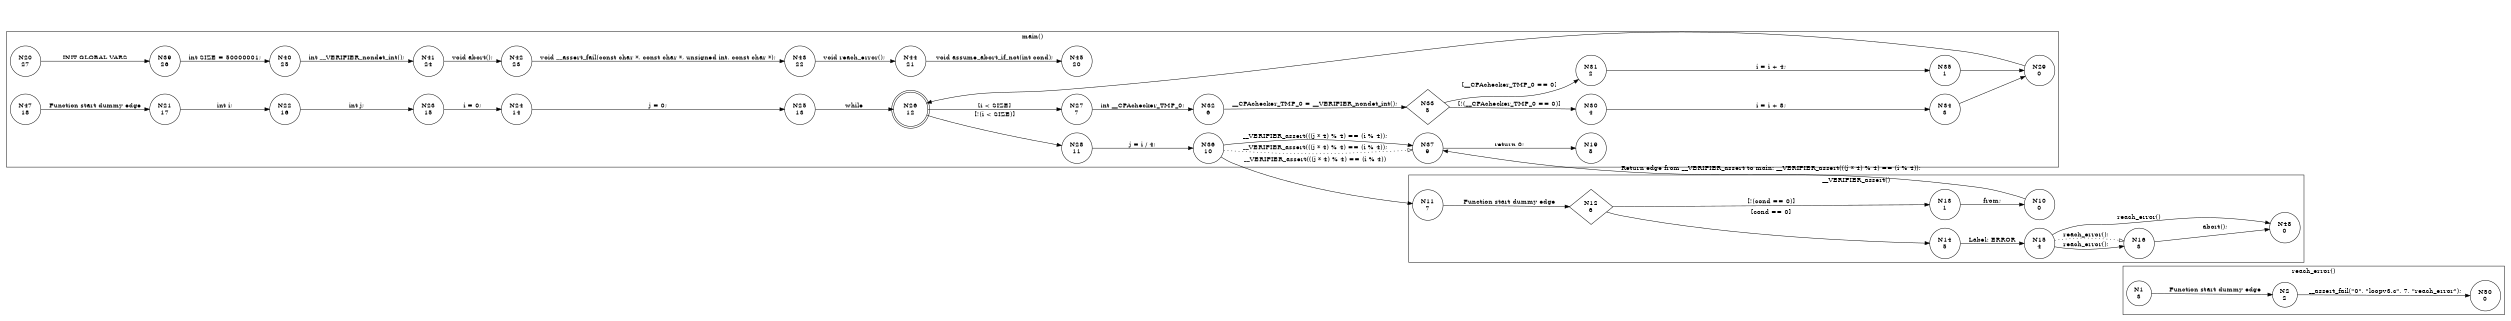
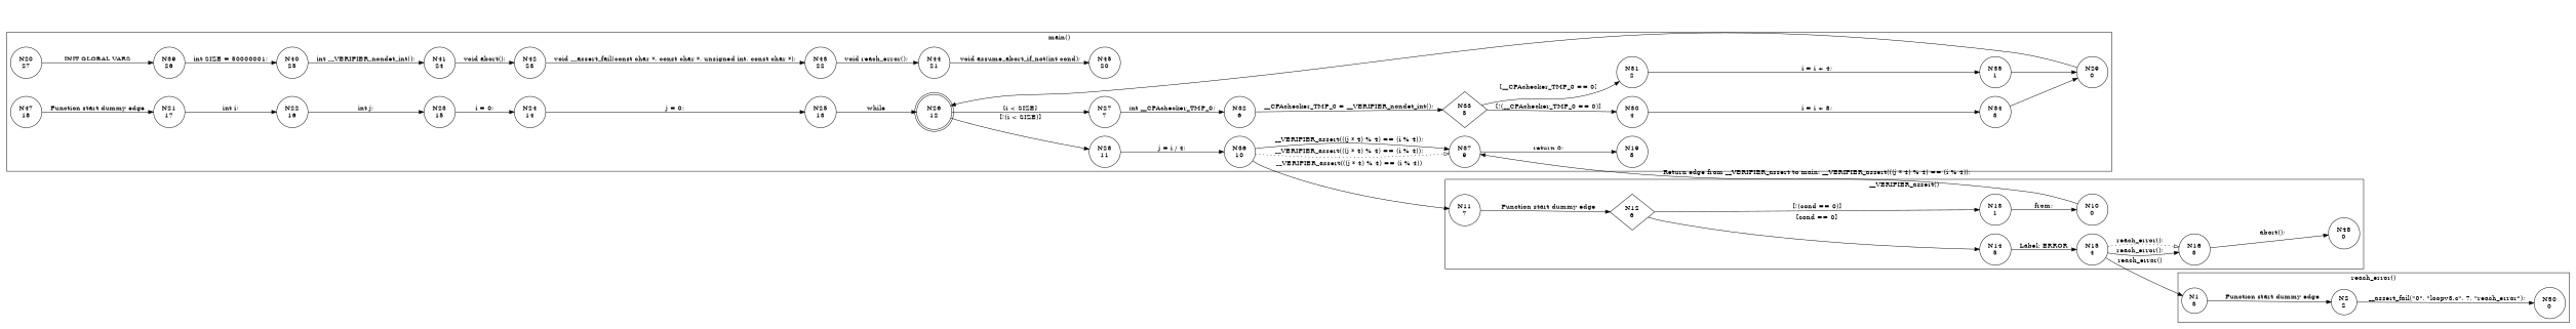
  digraph {
    rankdir=LR
    node [shape=circle]
    n1 [label="N11\n7"]
    n2 [label="N12\n6" shape=diamond]
    n3 [label="N13\n1"]
    n4 [label="N14\n5"]
    n5 [label="N10\n0"]
    n6 [label="N15\n4"]
    n7 [label="N16\n3"]
    n8 [label="N48\n0"]
    n9 [label="N20\n27"]
    n10 [label="N39\n26"]
    n11 [label="N40\n25"]
    n12 [label="N41\n24"]
    n13 [label="N42\n23"]
    n14 [label="N43\n22"]
    n15 [label="N44\n21"]
    n16 [label="N45\n20"]
    n17 [label="N47\n18"]
    n18 [label="N21\n17"]
    n19 [label="N22\n16"]
    n20 [label="N23\n15"]
    n21 [label="N24\n14"]
    n22 [label="N25\n13"]
    n23 [label="N26\n12" shape=doublecircle]
    n24 [label="N28\n11"]
    n25 [label="N27\n7"]
    n26 [label="N36\n10"]
    n27 [label="N37\n9"]
    n28 [label="N19\n8"]
    n29 [label="N32\n6"]
    n30 [label="N33\n5" shape=diamond]
    n31 [label="N30\n4"]
    n32 [label="N31\n2"]
    n33 [label="N34\n3"]
    n34 [label="N29\n0"]
    n35 [label="N35\n1"]
    n36 [label="N1\n3"]
    n37 [label="N2\n2"]
    n38 [label="N50\n0"]
    subgraph cluster_1 {
      label="__VERIFIER_assert()"
      n1
      n2
      n3
      n4
      n5
      n6
      n7
      n8
    }
    subgraph cluster_2 {
      label="assume_abort_if_not()"
    }
    subgraph cluster_3 {
      label="main()"
      n9
      n10
      n11
      n12
      n13
      n14
      n15
      n16
      n17
      n18
      n19
      n20
      n21
      n22
      n23
      n24
      n25
      n26
      n27
      n28
      n29
      n30
      n31
      n32
      n33
      n34
      n35
    }
    subgraph cluster_4 {
      label="reach_error()"
      n36
      n37
      n38
    }
    n1 -> n2 [label="Function start dummy edge"]
    n2 -> n3 [label="[!(cond == 0)]"]
    n2 -> n4 [label="[cond == 0]"]
    n3 -> n5 [label="from;"]
    n4 -> n6 [label="Label: ERROR"]
    n5 -> n27 [label="Return edge from __VERIFIER_assert to main: __VERIFIER_assert(((j * 4) % 4) == (i % 4));"]
    n6 -> n7 [arrowhead=empty label="reach_error();" style=dotted]
    n6 -> n7 [label="reach_error();"]
-   n6 -> n8 [label="reach_error()"]
+   n6 -> n36 [label="reach_error()"]
    n7 -> n8 [label="abort();"]
    n9 -> n10 [label="INIT GLOBAL VARS"]
    n10 -> n11 [label="int SIZE = 50000001;"]
    n11 -> n12 [label="int __VERIFIER_nondet_int();"]
    n12 -> n13 [label="void abort();"]
    n13 -> n14 [label="void __assert_fail(const char *, const char *, unsigned int, const char *);"]
    n14 -> n15 [label="void reach_error();"]
    n15 -> n16 [label="void assume_abort_if_not(int cond);"]
    n17 -> n18 [label="Function start dummy edge"]
    n18 -> n19 [label="int i;"]
    n19 -> n20 [label="int j;"]
    n20 -> n21 [label="i = 0;"]
    n21 -> n22 [label="j = 0;"]
    n22 -> n23 [label=while]
    n23 -> n24 [label="[!(i < SIZE)]"]
    n23 -> n25 [label="[i < SIZE]"]
    n24 -> n26 [label="j = i / 4;"]
    n25 -> n29 [label="int __CPAchecker_TMP_0;"]
    n26 -> n1 [label="__VERIFIER_assert(((j * 4) % 4) == (i % 4))"]
    n26 -> n27 [arrowhead=empty label="__VERIFIER_assert(((j * 4) % 4) == (i % 4));" style=dotted]
    n26 -> n27 [label="__VERIFIER_assert(((j * 4) % 4) == (i % 4));"]
    n27 -> n28 [label="return 0;"]
    n29 -> n30 [label="__CPAchecker_TMP_0 = __VERIFIER_nondet_int();"]
    n30 -> n31 [label="[!(__CPAchecker_TMP_0 == 0)]"]
    n30 -> n32 [label="[__CPAchecker_TMP_0 == 0]"]
    n31 -> n33 [label="i = i + 8;"]
    n32 -> n35 [label="i = i + 4;"]
    n33 -> n34
    n34 -> n23
    n35 -> n34
    n36 -> n37 [label="Function start dummy edge"]
    n37 -> n38 [label="__assert_fail(\"0\", \"loopv3.c\", 7, \"reach_error\");"]
  }
